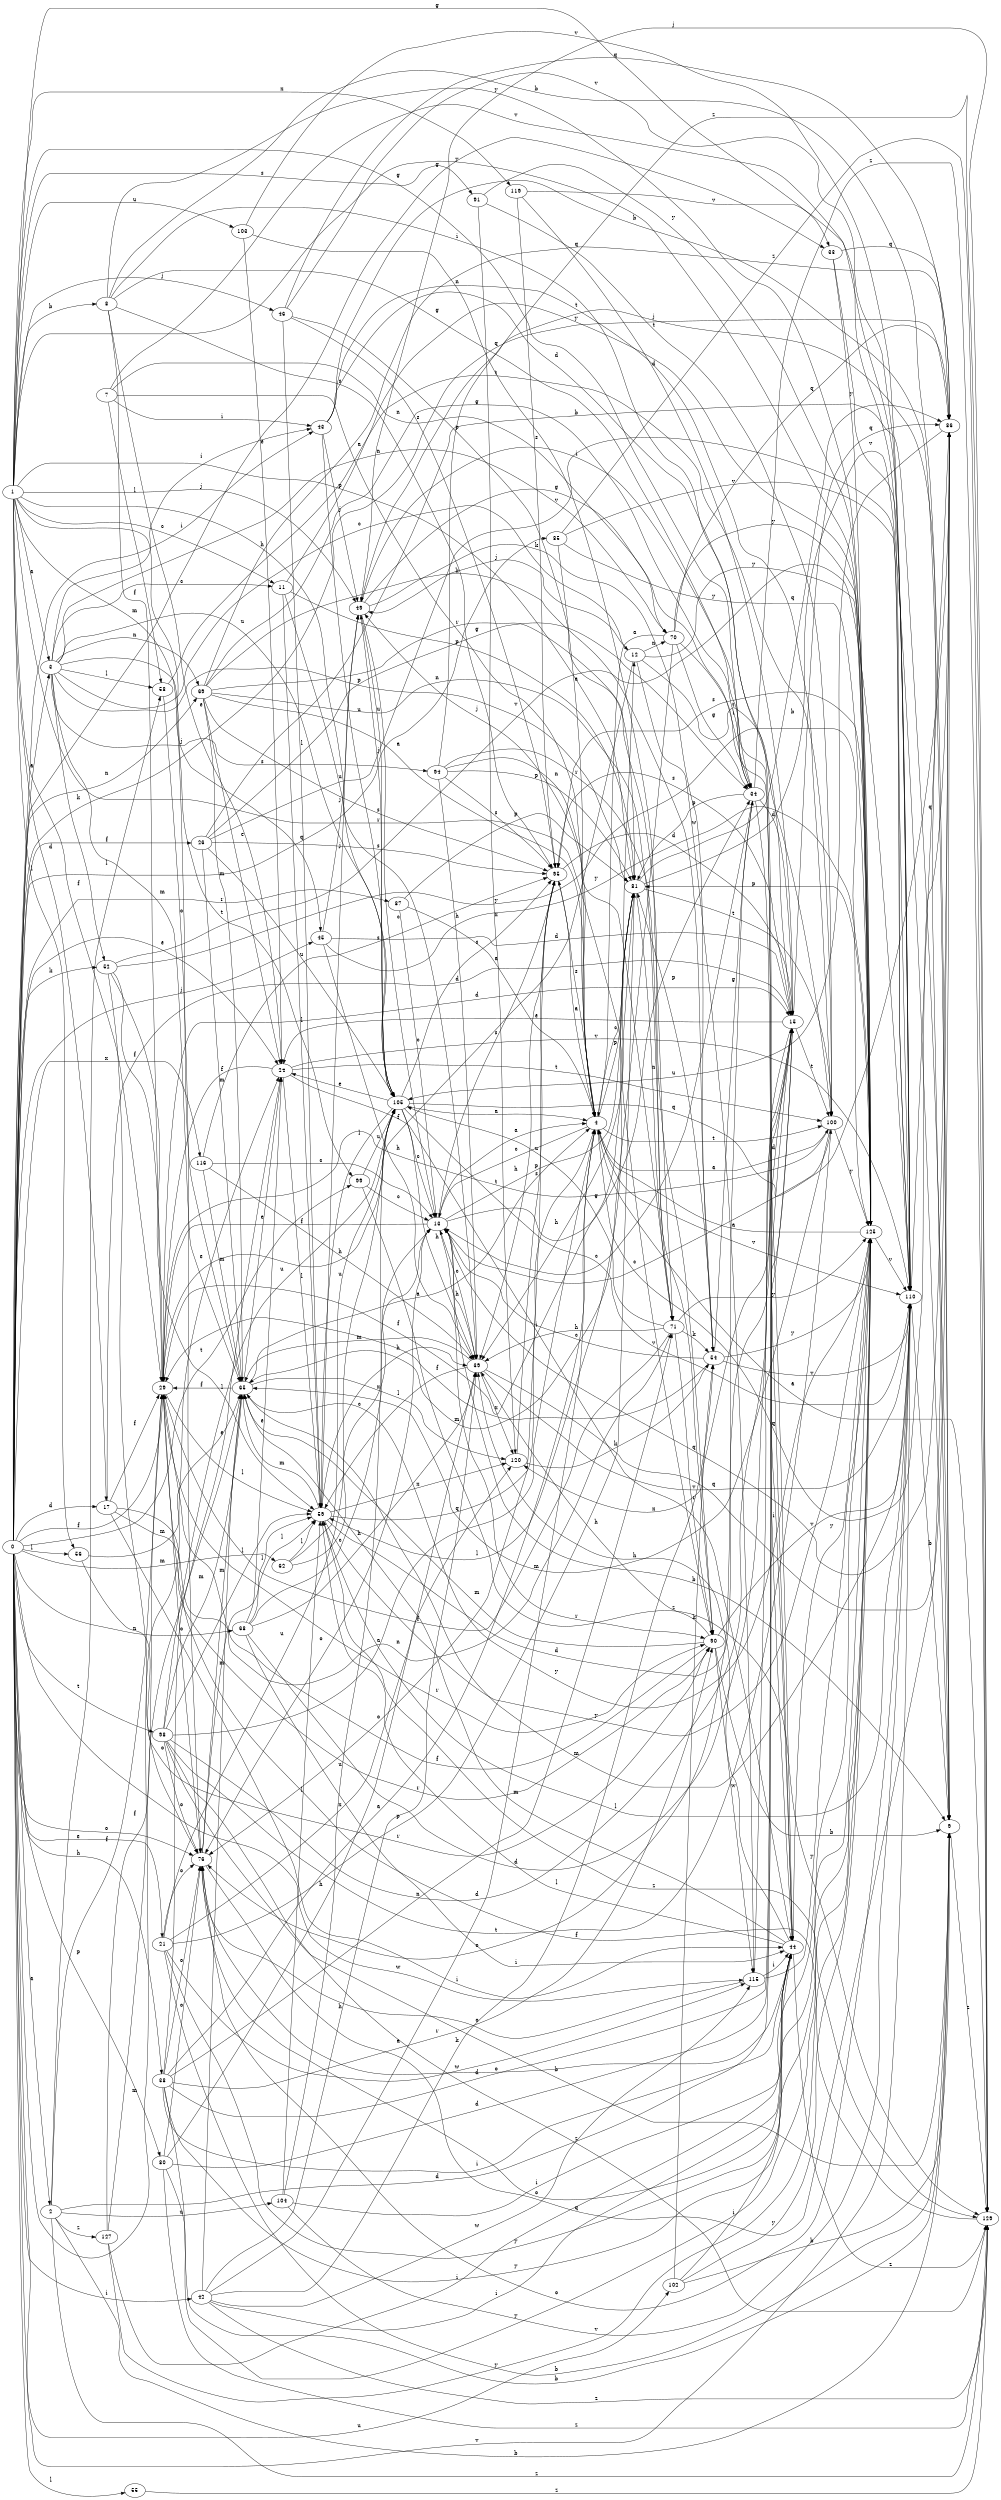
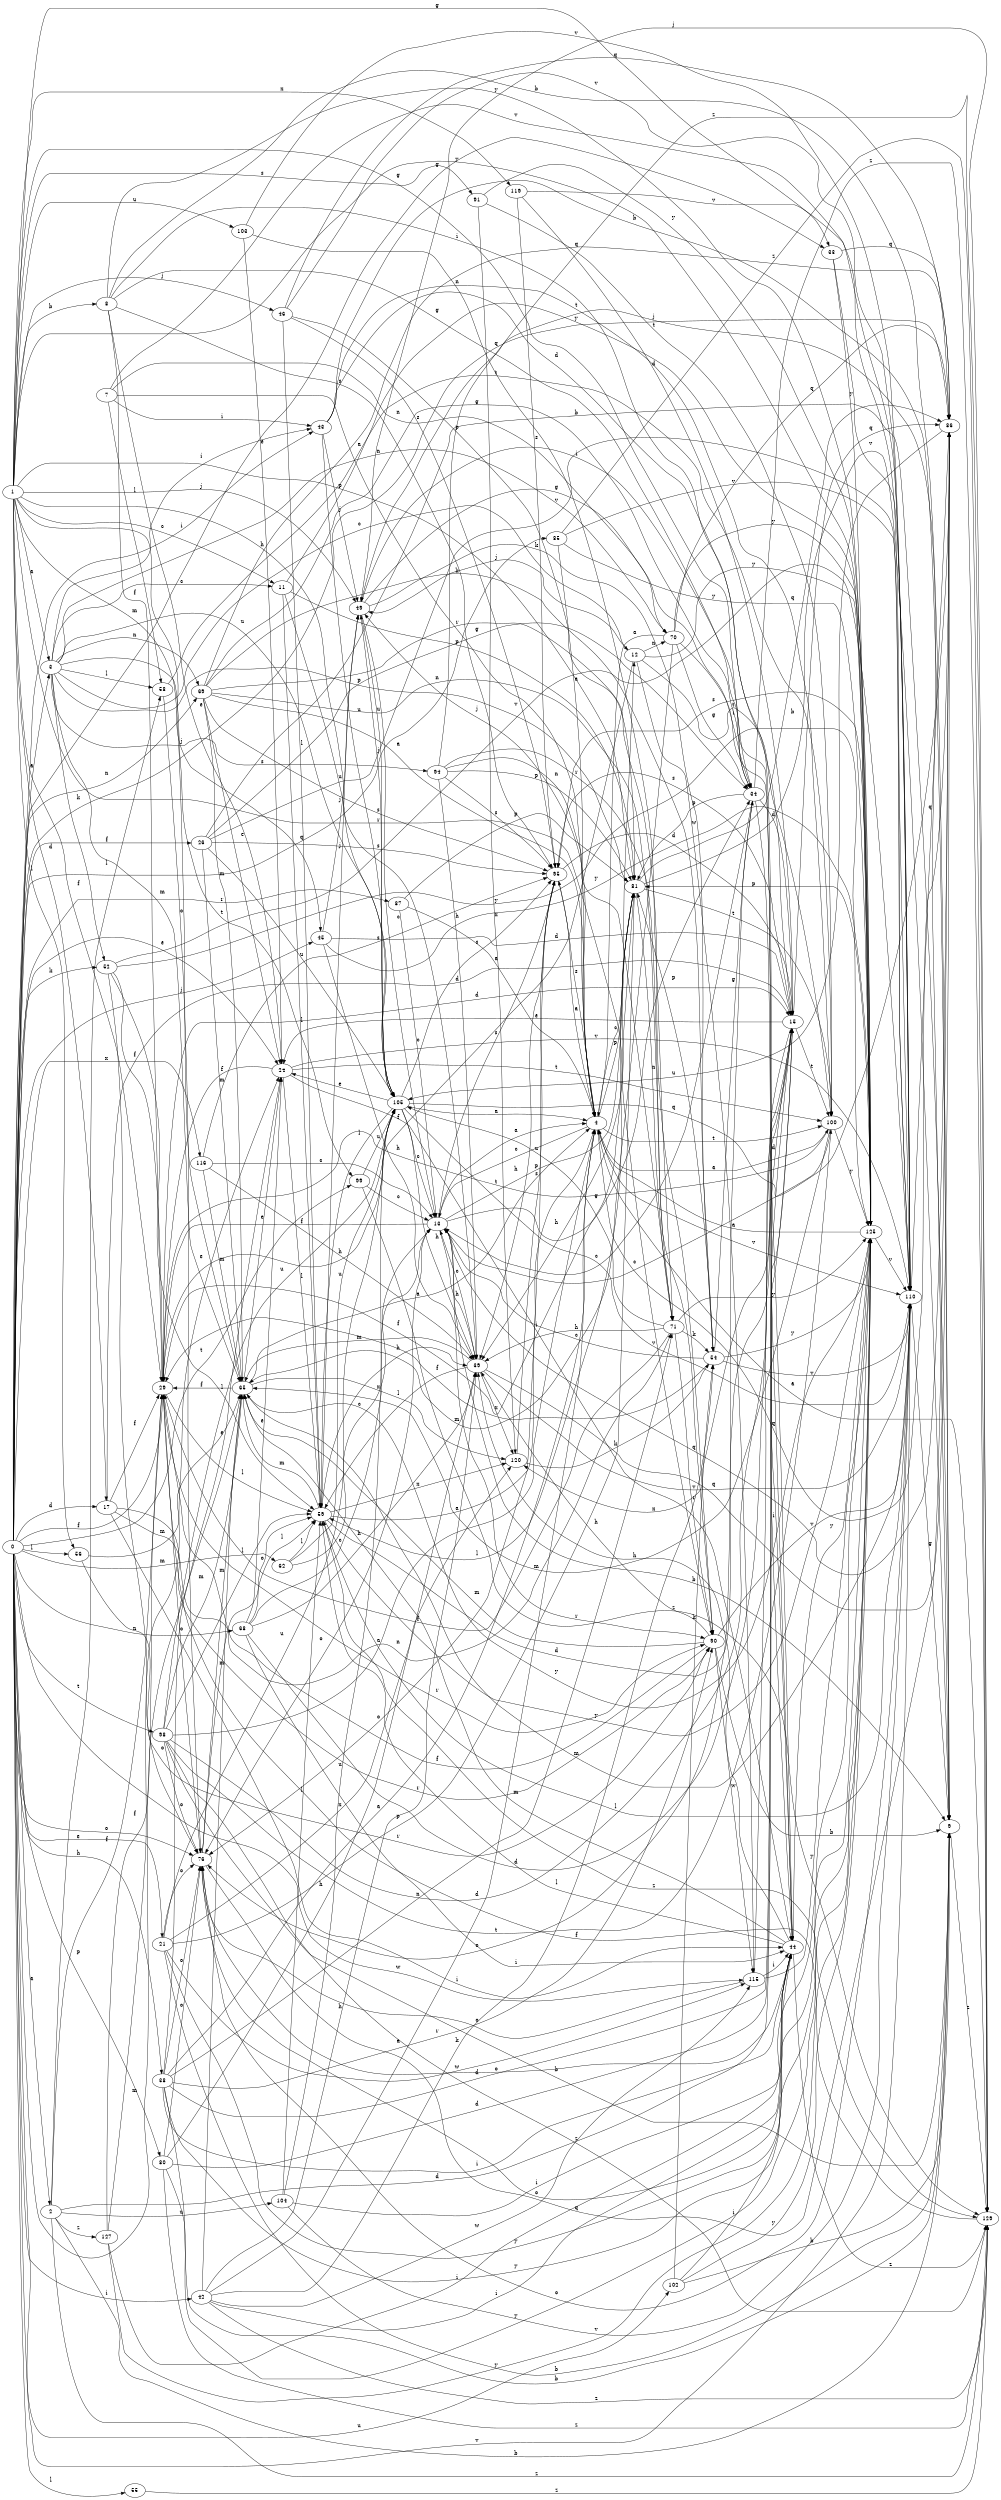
  strict digraph {
    rankdir=LR
    0
    2
    3
    17
    21
    24
    26
    29
    33
    38
    42
    43
    45
    52
    55
    56
    62
    65
    68
    69
    76
    80
    85
    86
    87
    98
    99
    102
    110
    115
    116
    9
    n33 [label=15]
    58
    104
    127
    129
    11
    81
    12
    70
    94
    105
    90
    44
    71
    125
    120
    100
    59
    34
    95
    4
    39
    54
    49
    13
    1
    8
    46
    91
    103
    119
    7
    0 -> 2 [label=a]
    0 -> 3 [label=a]
    0 -> 17 [label=d]
    0 -> 21 [label=e]
    0 -> 24 [label=e]
    0 -> 26 [label=f]
    0 -> 29 [label=f]
    0 -> 33 [label=g]
    0 -> 38 [label=h]
    0 -> 42 [label=i]
    0 -> 43 [label=i]
    0 -> 45 [label=j]
    0 -> 52 [label=k]
    0 -> 55 [label=l]
    0 -> 56 [label=l]
    0 -> 62 [label=m]
    0 -> 65 [label=m]
    0 -> 68 [label=n]
    0 -> 69 [label=n]
    0 -> 76 [label=o]
    0 -> 80 [label=p]
    0 -> 85 [label=q]
    0 -> 86 [label=q]
    0 -> 87 [label=r]
    0 -> 98 [label=t]
    0 -> 99 [label=t]
    0 -> 102 [label=u]
    0 -> 110 [label=v]
    0 -> 115 [label=w]
    0 -> 116 [label=x]
    2 -> 29 [label=f]
    2 -> 9 [label=b]
    2 -> n33 [label=d]
    2 -> 58 [label=l]
    2 -> 104 [label=u]
    2 -> 127 [label=z]
    2 -> 129 [label=z]
    3 -> 43 [label=i]
    3 -> 52 [label=k]
    3 -> 65 [label=m]
    3 -> 69 [label=n]
    3 -> 99 [label=t]
    3 -> 58 [label=l]
    3 -> 11 [label=c]
    3 -> 81 [label=p]
    3 -> 12 [label=c]
    3 -> 70 [label=n]
    3 -> 94 [label=s]
    3 -> 105 [label=u]
    17 -> 29 [label=f]
    17 -> n33 [label=d]
    17 -> 90 [label=r]
    17 -> 44 [label=i]
    17 -> 71 [label=n]
    21 -> 76 [label=o]
    21 -> 115 [label=w]
    21 -> 9 [label=b]
    21 -> 81 [label=p]
    21 -> 105 [label=u]
    21 -> 125 [label=y]
    21 -> 120 [label=x]
    24 -> 29 [label=f]
    24 -> 110 [label=v]
    24 -> 44 [label=i]
    24 -> 100 [label=t]
    24 -> 59 [label=l]
    26 -> 65 [label=m]
    26 -> 110 [label=v]
    26 -> 9 [label=b]
    26 -> 105 [label=u]
    26 -> 34 [label=g]
    26 -> 95 [label=s]
    29 -> 76 [label=o]
    29 -> n33 [label=d]
    29 -> 90 [label=r]
    29 -> 100 [label=t]
    29 -> 59 [label=l]
    33 -> 86 [label=q]
    33 -> 110 [label=v]
    33 -> 125 [label=y]
    38 -> 24 [label=e]
    38 -> 76 [label=o]
    38 -> 9 [label=b]
    38 -> n33 [label=d]
    38 -> 90 [label=r]
    38 -> 44 [label=i]
    38 -> 71 [label=n]
    38 -> 125 [label=y]
    38 -> 4 [label=a]
    42 -> 65 [label=m]
    42 -> 115 [label=w]
    42 -> 129 [label=z]
    42 -> 44 [label=i]
    42 -> 4 [label=a]
    42 -> 39 [label=h]
    42 -> 54 [label=k]
    43 -> 9 [label=b]
    43 -> n33 [label=d]
    43 -> 105 [label=u]
    43 -> 100 [label=t]
    43 -> 49 [label=j]
    45 -> n33 [label=d]
    45 -> 125 [label=y]
    45 -> 39 [label=h]
    45 -> 49 [label=j]
    52 -> 29 [label=f]
    52 -> 76 [label=o]
    52 -> 110 [label=v]
    52 -> 125 [label=y]
    52 -> 59 [label=l]
    55 -> 129 [label=z]
    56 -> 65 [label=m]
    56 -> 90 [label=r]
    62 -> 105 [label=u]
    62 -> 59 [label=l]
    62 -> 13 [label=c]
    65 -> 24 [label=e]
    65 -> 29 [label=f]
    65 -> 125 [label=y]
    65 -> 120 [label=x]
    65 -> 4 [label=a]
    68 -> 24 [label=e]
    68 -> n33 [label=d]
    68 -> 44 [label=i]
    68 -> 59 [label=l]
    68 -> 39 [label=h]
    68 -> 13 [label=c]
    69 -> 24 [label=e]
    69 -> 65 [label=m]
    69 -> 86 [label=q]
    69 -> 90 [label=r]
    69 -> 71 [label=n]
    69 -> 34 [label=g]
    69 -> 95 [label=s]
    69 -> 4 [label=a]
    69 -> 54 [label=k]
    76 -> 65 [label=m]
    76 -> 86 [label=q]
-   76 -> 59 [label=l]
+   76 -> 59 [label=o]
    80 -> 76 [label=o]
    80 -> n33 [label=d]
    80 -> 129 [label=z]
    80 -> 125 [label=y]
    80 -> 39 [label=h]
    85 -> 110 [label=v]
    85 -> 129 [label=z]
    85 -> 125 [label=y]
    85 -> 4 [label=a]
    86 -> 105 [label=u]
    87 -> 81 [label=p]
    87 -> 4 [label=a]
    87 -> 13 [label=c]
    98 -> 65 [label=m]
    98 -> 76 [label=o]
    98 -> 9 [label=b]
    98 -> n33 [label=d]
    98 -> 129 [label=z]
    98 -> 105 [label=u]
    98 -> 100 [label=t]
    98 -> 59 [label=l]
    98 -> 4 [label=a]
    99 -> 129 [label=z]
    99 -> 105 [label=u]
    99 -> 13 [label=c]
    102 -> 9 [label=b]
    102 -> 44 [label=i]
    102 -> 125 [label=y]
    102 -> 54 [label=k]
    110 -> 65 [label=m]
    110 -> 76 [label=o]
    110 -> 86 [label=q]
-   110 -> 9 [label=b]
+   110 -> 9 [label=g]
    110 -> 59 [label=l]
    115 -> 76 [label=o]
    115 -> n33 [label=d]
    115 -> 44 [label=i]
    115 -> 125 [label=y]
    116 -> 65 [label=m]
    116 -> 95 [label=s]
    116 -> 39 [label=h]
    116 -> 13 [label=c]
    9 -> 129 [label=z]
    9 -> 49 [label=j]
    n33 -> 24 [label=e]
    n33 -> 86 [label=q]
    n33 -> 120 [label=x]
    n33 -> 100 [label=t]
    n33 -> 95 [label=s]
    58 -> 76 [label=o]
    58 -> 100 [label=t]
    104 -> 110 [label=v]
    104 -> 105 [label=u]
    104 -> 44 [label=i]
    104 -> 59 [label=l]
    127 -> 24 [label=e]
    127 -> 29 [label=f]
    127 -> 44 [label=i]
    127 -> 125 [label=y]
    129 -> 29 [label=f]
    129 -> 4 [label=a]
    129 -> 49 [label=j]
    11 -> 81 [label=p]
    11 -> 105 [label=u]
    11 -> 125 [label=y]
    11 -> 59 [label=l]
    81 -> 29 [label=f]
    81 -> 86 [label=q]
    81 -> 9 [label=b]
    81 -> 71 [label=n]
    81 -> 100 [label=t]
    81 -> 59 [label=l]
    81 -> 39 [label=h]
    12 -> 29 [label=f]
    12 -> 115 [label=w]
    12 -> 70 [label=n]
    12 -> 125 [label=y]
    12 -> 100 [label=t]
    12 -> 49 [label=j]
    70 -> 65 [label=m]
    70 -> 86 [label=q]
    70 -> 44 [label=i]
    70 -> 125 [label=y]
    70 -> 34 [label=g]
    70 -> 4 [label=a]
    94 -> 129 [label=z]
    94 -> 81 [label=p]
    94 -> 90 [label=r]
    94 -> 71 [label=n]
    94 -> 95 [label=s]
    94 -> 39 [label=h]
    105 -> 24 [label=e]
    105 -> 86 [label=q]
    105 -> 110 [label=v]
    105 -> 59 [label=l]
    105 -> 95 [label=s]
    105 -> 4 [label=a]
    105 -> 39 [label=h]
    105 -> 49 [label=j]
    105 -> 13 [label=c]
    90 -> 29 [label=f]
    90 -> 65 [label=m]
    90 -> 110 [label=v]
    90 -> 115 [label=w]
    90 -> 9 [label=b]
    90 -> 39 [label=h]
    44 -> 65 [label=m]
    44 -> 76 [label=o]
    44 -> 129 [label=z]
    44 -> 125 [label=y]
    44 -> 59 [label=l]
    44 -> 39 [label=h]
    71 -> 29 [label=f]
    71 -> 105 [label=u]
    71 -> 90 [label=r]
    71 -> 125 [label=y]
    71 -> 39 [label=h]
    71 -> 54 [label=k]
    125 -> 76 [label=o]
    125 -> 110 [label=v]
    125 -> 81 [label=p]
    125 -> 95 [label=s]
    125 -> 4 [label=a]
    120 -> 95 [label=s]
    120 -> 54 [label=k]
    100 -> 65 [label=m]
    100 -> 125 [label=y]
    100 -> 4 [label=a]
    100 -> 13 [label=c]
    59 -> 65 [label=m]
    59 -> n33 [label=d]
    59 -> 129 [label=z]
    59 -> 125 [label=y]
    59 -> 120 [label=x]
-   59 -> 4 [label=q]
+   59 -> 4 [label=a]
    59 -> 39 [label=h]
    59 -> 49 [label=j]
    34 -> 76 [label=o]
    34 -> n33 [label=d]
    34 -> 129 [label=z]
    34 -> 81 [label=p]
    34 -> 44 [label=i]
    34 -> 13 [label=c]
    95 -> 76 [label=o]
    95 -> n33 [label=d]
    95 -> 4 [label=a]
    95 -> 39 [label=h]
    4 -> 86 [label=q]
    4 -> 110 [label=v]
    4 -> 81 [label=p]
    4 -> 12 [label=c]
    4 -> 100 [label=t]
    4 -> 95 [label=s]
    4 -> 49 [label=j]
    4 -> 13 [label=c]
    39 -> 65 [label=m]
    39 -> 86 [label=q]
    39 -> 110 [label=v]
    39 -> 120 [label=x]
    39 -> 59 [label=l]
    39 -> 13 [label=c]
    54 -> 29 [label=f]
    54 -> 110 [label=v]
    54 -> 81 [label=p]
    54 -> 125 [label=y]
    54 -> 34 [label=g]
    54 -> 13 [label=c]
    49 -> 105 [label=u]
    49 -> 44 [label=i]
    49 -> 34 [label=g]
    49 -> 54 [label=k]
    49 -> 13 [label=c]
    13 -> 29 [label=f]
    13 -> 76 [label=o]
    13 -> 86 [label=q]
    13 -> 9 [label=b]
    13 -> 81 [label=p]
    13 -> 90 [label=r]
    13 -> 34 [label=g]
    13 -> 95 [label=s]
    13 -> 4 [label=a]
    13 -> 39 [label=h]
    1 -> 3 [label=a]
    1 -> 17 [label=d]
    1 -> 29 [label=f]
    1 -> 33 [label=g]
    1 -> 45 [label=j]
    1 -> 56 [label=l]
    1 -> 65 [label=m]
    1 -> 11 [label=c]
    1 -> 81 [label=p]
    1 -> 90 [label=r]
    1 -> 125 [label=y]
    1 -> 34 [label=g]
    1 -> 39 [label=h]
    1 -> 49 [label=j]
    1 -> 8 [label=b]
    1 -> 46 [label=j]
    1 -> 91 [label=s]
    1 -> 103 [label=u]
    1 -> 119 [label=x]
    8 -> 24 [label=e]
    8 -> 29 [label=f]
    8 -> 9 [label=b]
    8 -> 44 [label=i]
    8 -> 125 [label=y]
    8 -> 34 [label=g]
    8 -> 95 [label=s]
    46 -> 86 [label=q]
    46 -> 110 [label=v]
    46 -> 81 [label=p]
    46 -> 59 [label=l]
    46 -> 95 [label=s]
    91 -> 125 [label=y]
    91 -> 120 [label=x]
    91 -> 100 [label=t]
    103 -> 24 [label=e]
    103 -> 110 [label=v]
    103 -> 71 [label=n]
    119 -> 110 [label=v]
    119 -> n33 [label=d]
    119 -> 95 [label=s]
    7 -> 43 [label=i]
    7 -> 110 [label=v]
    7 -> 58 [label=l]
    7 -> 70 [label=n]
    7 -> 4 [label=a]
  }
